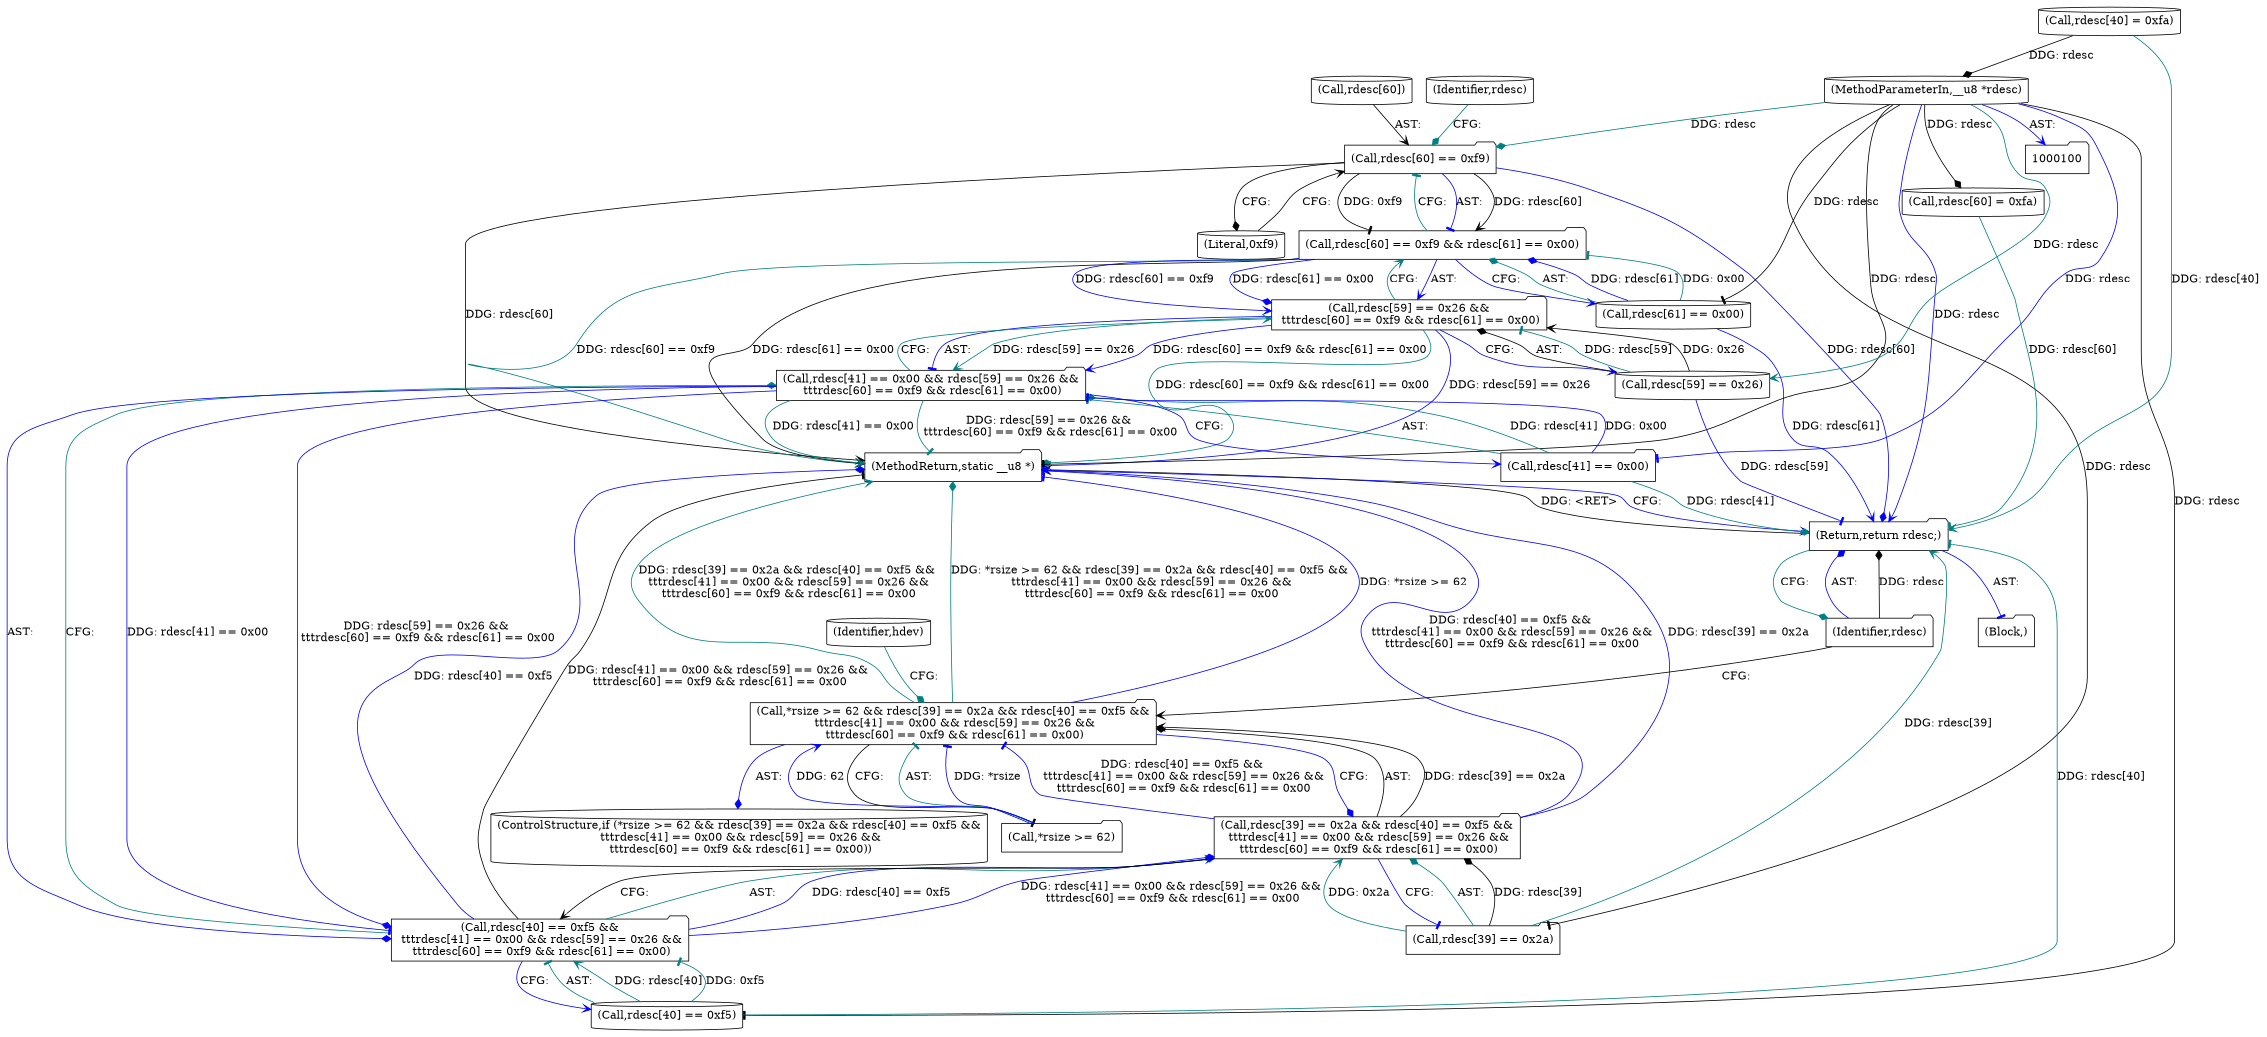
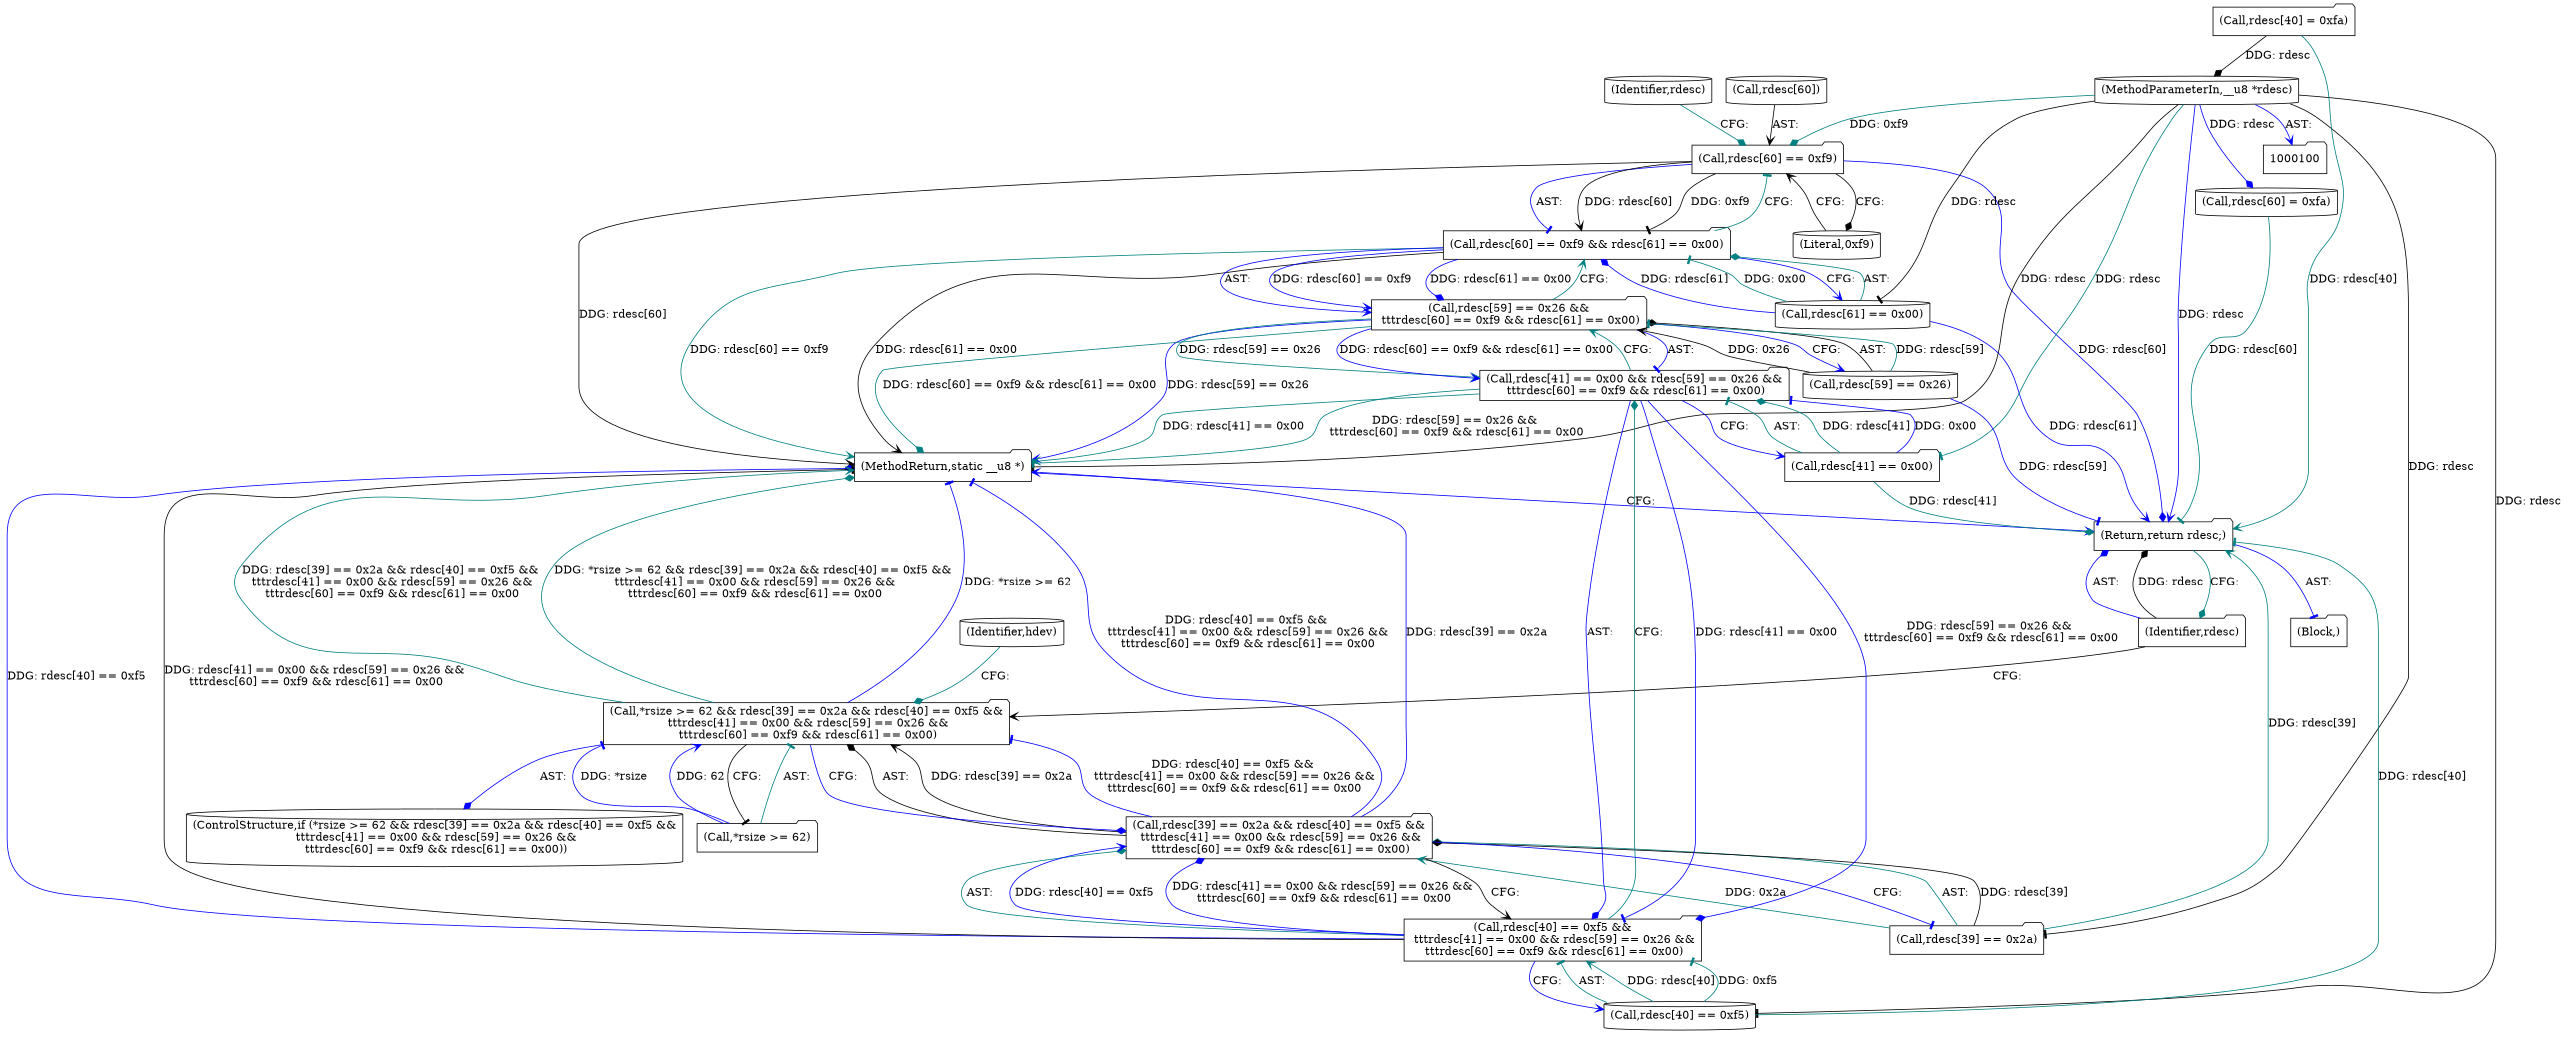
  digraph {
    node [shape=folder]
    edge [arrowhead=vee color=blue]
    n1 [label="(Call,rdesc[60] == 0xf9)"]
    n2 [label="(Call,rdesc[60] == 0xf9 && rdesc[61] == 0x00)"]
    n3 [label="(Return,return rdesc;)"]
    n4 [label="(Literal,0xf9)" shape=cylinder]
    n5 [label="(MethodReturn,static __u8 *)"]
    n6 [label="(Call,rdesc[61] == 0x00)" shape=cylinder]
    n7 [label="(Call,rdesc[59] == 0x26 &&\n \t\t\trdesc[60] == 0xf9 && rdesc[61] == 0x00)"]
    n8 [label="(Block,)"]
    n9 [label="(Identifier,rdesc)"]
    n10 [label="(MethodParameterIn,__u8 *rdesc)" shape=cylinder]
    n11 [label="(Call,rdesc[59] == 0x26)" shape=cylinder]
    n12 [label="(Call,rdesc[40] == 0xf5)" shape=cylinder]
    n13 [label="(Call,rdesc[41] == 0x00)"]
    n14 [label="(Call,rdesc[39] == 0x2a)"]
    n15 [label="(Call,rdesc[60] = 0xfa)" shape=cylinder]
    1000100
-   n17 [label="(Call,rdesc[40] = 0xfa)" shape=cylinder]
+   n17 [label="(Call,rdesc[40] = 0xfa)"]
    n18 [label="(Call,rdesc[40] == 0xf5 &&\n \t\t\trdesc[41] == 0x00 && rdesc[59] == 0x26 &&\n \t\t\trdesc[60] == 0xf9 && rdesc[61] == 0x00)"]
    n19 [label="(Call,rdesc[41] == 0x00 && rdesc[59] == 0x26 &&\n \t\t\trdesc[60] == 0xf9 && rdesc[61] == 0x00)"]
    n20 [label="(Call,rdesc[39] == 0x2a && rdesc[40] == 0xf5 &&\n \t\t\trdesc[41] == 0x00 && rdesc[59] == 0x26 &&\n \t\t\trdesc[60] == 0xf9 && rdesc[61] == 0x00)"]
    n21 [label="(Call,*rsize >= 62 && rdesc[39] == 0x2a && rdesc[40] == 0xf5 &&\n \t\t\trdesc[41] == 0x00 && rdesc[59] == 0x26 &&\n \t\t\trdesc[60] == 0xf9 && rdesc[61] == 0x00)"]
    n22 [label="(Call,*rsize >= 62)"]
    n23 [label="(ControlStructure,if (*rsize >= 62 && rdesc[39] == 0x2a && rdesc[40] == 0xf5 &&\n \t\t\trdesc[41] == 0x00 && rdesc[59] == 0x26 &&\n \t\t\trdesc[60] == 0xf9 && rdesc[61] == 0x00))" shape=cylinder]
    n24 [label="(Identifier,rdesc)" shape=cylinder]
    n25 [label="(Call,rdesc[60])" shape=cylinder]
    n26 [label="(Identifier,hdev)" shape=cylinder]
    n1 -> n2 [arrowhead=tee label="AST: "]
    n1 -> n2 [color=black label="DDG: rdesc[60]"]
    n1 -> n2 [arrowhead=tee color=black label="DDG: 0xf9"]
    n1 -> n3 [arrowhead=diamond label="DDG: rdesc[60]"]
    n1 -> n4 [arrowhead=diamond color=black label="CFG: "]
    n1 -> n5 [color=black label="DDG: rdesc[60]"]
    n2 -> n1 [arrowhead=tee color=teal label="CFG: "]
    n2 -> n5 [color=teal label="DDG: rdesc[60] == 0xf9"]
    n2 -> n5 [color=black label="DDG: rdesc[61] == 0x00"]
    n2 -> n6 [label="CFG: "]
    n2 -> n7 [label="AST: "]
    n2 -> n7 [label="DDG: rdesc[60] == 0xf9"]
    n2 -> n7 [arrowhead=diamond label="DDG: rdesc[61] == 0x00"]
-   n3 -> n5 [color=black label="DDG: <RET>"]
    n3 -> n8 [arrowhead=tee label="AST: "]
    n3 -> n9 [arrowhead=diamond color=teal label="CFG: "]
    n4 -> n1 [color=black label="CFG: "]
    n5 -> n3 [label="CFG: "]
    n6 -> n2 [arrowhead=diamond color=teal label="AST: "]
    n6 -> n2 [arrowhead=diamond label="DDG: rdesc[61]"]
    n6 -> n2 [arrowhead=tee color=teal label="DDG: 0x00"]
    n6 -> n3 [label="DDG: rdesc[61]"]
    n7 -> n2 [color=teal label="CFG: "]
    n7 -> n5 [label="DDG: rdesc[59] == 0x26"]
    n7 -> n5 [arrowhead=diamond color=teal label="DDG: rdesc[60] == 0xf9 && rdesc[61] == 0x00"]
    n7 -> n11 [label="CFG: "]
    n7 -> n19 [arrowhead=tee label="AST: "]
    n7 -> n19 [color=teal label="DDG: rdesc[59] == 0x26"]
    n7 -> n19 [label="DDG: rdesc[60] == 0xf9 && rdesc[61] == 0x00"]
    n9 -> n3 [arrowhead=diamond label="AST: "]
    n9 -> n3 [arrowhead=diamond color=black label="DDG: rdesc"]
    n9 -> n21 [color=black label="CFG: "]
-   n10 -> n1 [arrowhead=diamond color=teal label="DDG: rdesc"]
+   n10 -> n1 [arrowhead=diamond color=teal label="DDG: 0xf9"]
    n10 -> n3 [label="DDG: rdesc"]
    n10 -> n5 [arrowhead=tee color=black label="DDG: rdesc"]
    n10 -> n6 [arrowhead=tee color=black label="DDG: rdesc"]
-   n10 -> n11 [color=teal label="DDG: rdesc"]
    n10 -> n12 [arrowhead=tee color=black label="DDG: rdesc"]
-   n10 -> n13 [arrowhead=tee label="DDG: rdesc"]
+   n10 -> n13 [arrowhead=tee color=teal label="DDG: rdesc"]
    n10 -> n14 [arrowhead=tee color=black label="DDG: rdesc"]
-   n10 -> n15 [arrowhead=diamond color=black label="DDG: rdesc"]
+   n10 -> n15 [arrowhead=diamond label="DDG: rdesc"]
    n10 -> 1000100 [label="AST: "]
    n11 -> n3 [arrowhead=tee label="DDG: rdesc[59]"]
    n11 -> n7 [arrowhead=diamond color=black label="AST: "]
    n11 -> n7 [arrowhead=tee color=teal label="DDG: rdesc[59]"]
    n11 -> n7 [color=black label="DDG: 0x26"]
    n12 -> n3 [arrowhead=tee color=teal label="DDG: rdesc[40]"]
    n12 -> n18 [arrowhead=tee color=teal label="AST: "]
    n12 -> n18 [color=teal label="DDG: rdesc[40]"]
    n12 -> n18 [arrowhead=tee color=teal label="DDG: 0xf5"]
    n13 -> n3 [arrowhead=diamond color=teal label="DDG: rdesc[41]"]
    n13 -> n19 [arrowhead=tee color=teal label="AST: "]
    n13 -> n19 [arrowhead=diamond color=teal label="DDG: rdesc[41]"]
    n13 -> n19 [arrowhead=tee label="DDG: 0x00"]
    n14 -> n3 [color=teal label="DDG: rdesc[39]"]
    n14 -> n20 [arrowhead=diamond color=teal label="AST: "]
    n14 -> n20 [arrowhead=diamond color=black label="DDG: rdesc[39]"]
    n14 -> n20 [color=teal label="DDG: 0x2a"]
    n15 -> n3 [arrowhead=tee color=teal label="DDG: rdesc[60]"]
    n17 -> n3 [color=teal label="DDG: rdesc[40]"]
    n17 -> n10 [arrowhead=diamond color=black label="DDG: rdesc"]
    n18 -> n5 [arrowhead=diamond label="DDG: rdesc[40] == 0xf5"]
    n18 -> n5 [arrowhead=tee color=black label="DDG: rdesc[41] == 0x00 && rdesc[59] == 0x26 &&\n \t\t\trdesc[60] == 0xf9 && rdesc[61] == 0x00"]
    n18 -> n12 [label="CFG: "]
    n18 -> n19 [arrowhead=diamond color=teal label="CFG: "]
    n18 -> n20 [arrowhead=diamond color=teal label="AST: "]
    n18 -> n20 [label="DDG: rdesc[40] == 0xf5"]
    n18 -> n20 [arrowhead=diamond label="DDG: rdesc[41] == 0x00 && rdesc[59] == 0x26 &&\n \t\t\trdesc[60] == 0xf9 && rdesc[61] == 0x00"]
    n19 -> n5 [arrowhead=tee color=teal label="DDG: rdesc[59] == 0x26 &&\n \t\t\trdesc[60] == 0xf9 && rdesc[61] == 0x00"]
    n19 -> n5 [color=teal label="DDG: rdesc[41] == 0x00"]
    n19 -> n7 [color=teal label="CFG: "]
    n19 -> n13 [label="CFG: "]
    n19 -> n18 [arrowhead=diamond label="AST: "]
    n19 -> n18 [arrowhead=tee label="DDG: rdesc[41] == 0x00"]
    n19 -> n18 [arrowhead=diamond label="DDG: rdesc[59] == 0x26 &&\n \t\t\trdesc[60] == 0xf9 && rdesc[61] == 0x00"]
    n20 -> n5 [arrowhead=tee label="DDG: rdesc[40] == 0xf5 &&\n \t\t\trdesc[41] == 0x00 && rdesc[59] == 0x26 &&\n \t\t\trdesc[60] == 0xf9 && rdesc[61] == 0x00"]
    n20 -> n5 [label="DDG: rdesc[39] == 0x2a"]
    n20 -> n14 [arrowhead=tee label="CFG: "]
    n20 -> n18 [color=black label="CFG: "]
    n20 -> n21 [arrowhead=diamond color=black label="AST: "]
    n20 -> n21 [color=black label="DDG: rdesc[39] == 0x2a"]
    n20 -> n21 [arrowhead=tee label="DDG: rdesc[40] == 0xf5 &&\n \t\t\trdesc[41] == 0x00 && rdesc[59] == 0x26 &&\n \t\t\trdesc[60] == 0xf9 && rdesc[61] == 0x00"]
    n21 -> n5 [arrowhead=tee label="DDG: *rsize >= 62"]
    n21 -> n5 [color=teal label="DDG: rdesc[39] == 0x2a && rdesc[40] == 0xf5 &&\n \t\t\trdesc[41] == 0x00 && rdesc[59] == 0x26 &&\n \t\t\trdesc[60] == 0xf9 && rdesc[61] == 0x00"]
    n21 -> n5 [arrowhead=diamond color=teal label="DDG: *rsize >= 62 && rdesc[39] == 0x2a && rdesc[40] == 0xf5 &&\n \t\t\trdesc[41] == 0x00 && rdesc[59] == 0x26 &&\n \t\t\trdesc[60] == 0xf9 && rdesc[61] == 0x00"]
    n21 -> n20 [arrowhead=diamond label="CFG: "]
    n21 -> n22 [arrowhead=tee color=black label="CFG: "]
    n21 -> n23 [arrowhead=diamond label="AST: "]
    n22 -> n21 [arrowhead=tee color=teal label="AST: "]
    n22 -> n21 [arrowhead=tee label="DDG: *rsize"]
    n22 -> n21 [label="DDG: 62"]
    n24 -> n1 [arrowhead=diamond color=teal label="CFG: "]
    n25 -> n1 [color=black label="AST: "]
    n26 -> n21 [arrowhead=diamond color=teal label="CFG: "]
  }
